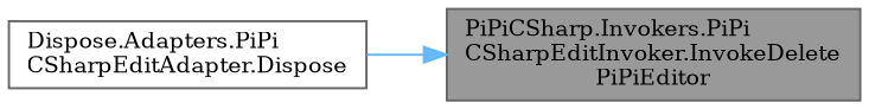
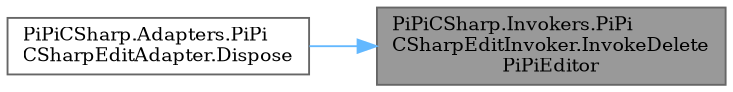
  digraph {
    rankdir=RL
    fontname="DejaVu Serif"
    node [fontname="DejaVu Serif" fontsize=10 shape=box style=filled]
    n1 [color=gray40 fillcolor=grey60 fontcolor=black height=0.2 label="PiPiCSharp.Invokers.PiPi\lCSharpEditInvoker.InvokeDelete\lPiPiEditor" width=0.4]
-   n2 [color=grey40 fillcolor=white height=0.2 label="Dispose.Adapters.PiPi\lCSharpEditAdapter.Dispose" width=0.4]
+   n2 [color=grey40 fillcolor=white height=0.2 label="PiPiCSharp.Adapters.PiPi\lCSharpEditAdapter.Dispose" width=0.4]
    n1 -> n2 [color=steelblue1 dir=back fontname="DejaVu Serif" fontsize=10 labelfontname=Helvetica labelfontsize=10 style=solid]
  }
